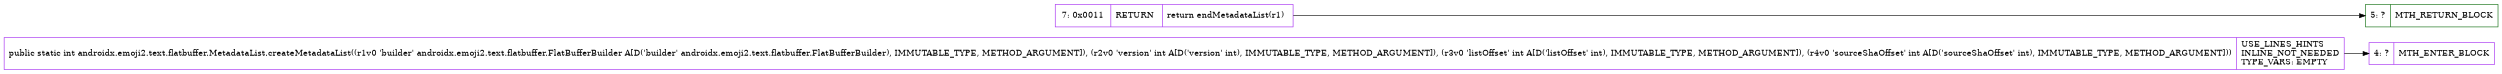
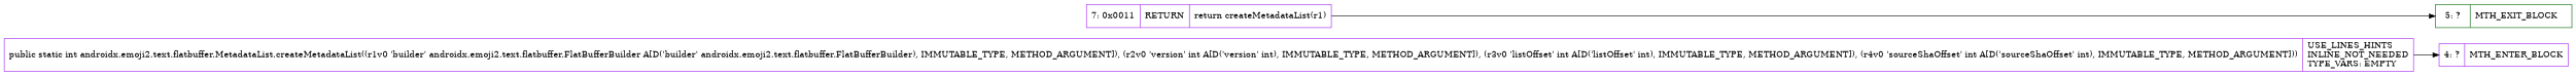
  digraph {
    rankdir=LR
    node [color=purple shape=record]
    n1 [label="{4\:\ ?|MTH_ENTER_BLOCK\l}"]
-   n2 [label="{7\:\ 0x0011|RETURN\l|return endMetadataList(r1)\l}"]
-   n3 [color=darkgreen label="{5\:\ ?|MTH_RETURN_BLOCK\l}"]
+   n2 [label="{7\:\ 0x0011|RETURN\l|return createMetadataList(r1)\l}"]
+   n3 [color=darkgreen label="{5\:\ ?|MTH_EXIT_BLOCK\l}"]
    n4 [label="{public static int androidx.emoji2.text.flatbuffer.MetadataList.createMetadataList((r1v0 'builder' androidx.emoji2.text.flatbuffer.FlatBufferBuilder A[D('builder' androidx.emoji2.text.flatbuffer.FlatBufferBuilder), IMMUTABLE_TYPE, METHOD_ARGUMENT]), (r2v0 'version' int A[D('version' int), IMMUTABLE_TYPE, METHOD_ARGUMENT]), (r3v0 'listOffset' int A[D('listOffset' int), IMMUTABLE_TYPE, METHOD_ARGUMENT]), (r4v0 'sourceShaOffset' int A[D('sourceShaOffset' int), IMMUTABLE_TYPE, METHOD_ARGUMENT]))  | USE_LINES_HINTS\lINLINE_NOT_NEEDED\lTYPE_VARS: EMPTY\l}"]
    n2 -> n3
    n4 -> n1
  }
